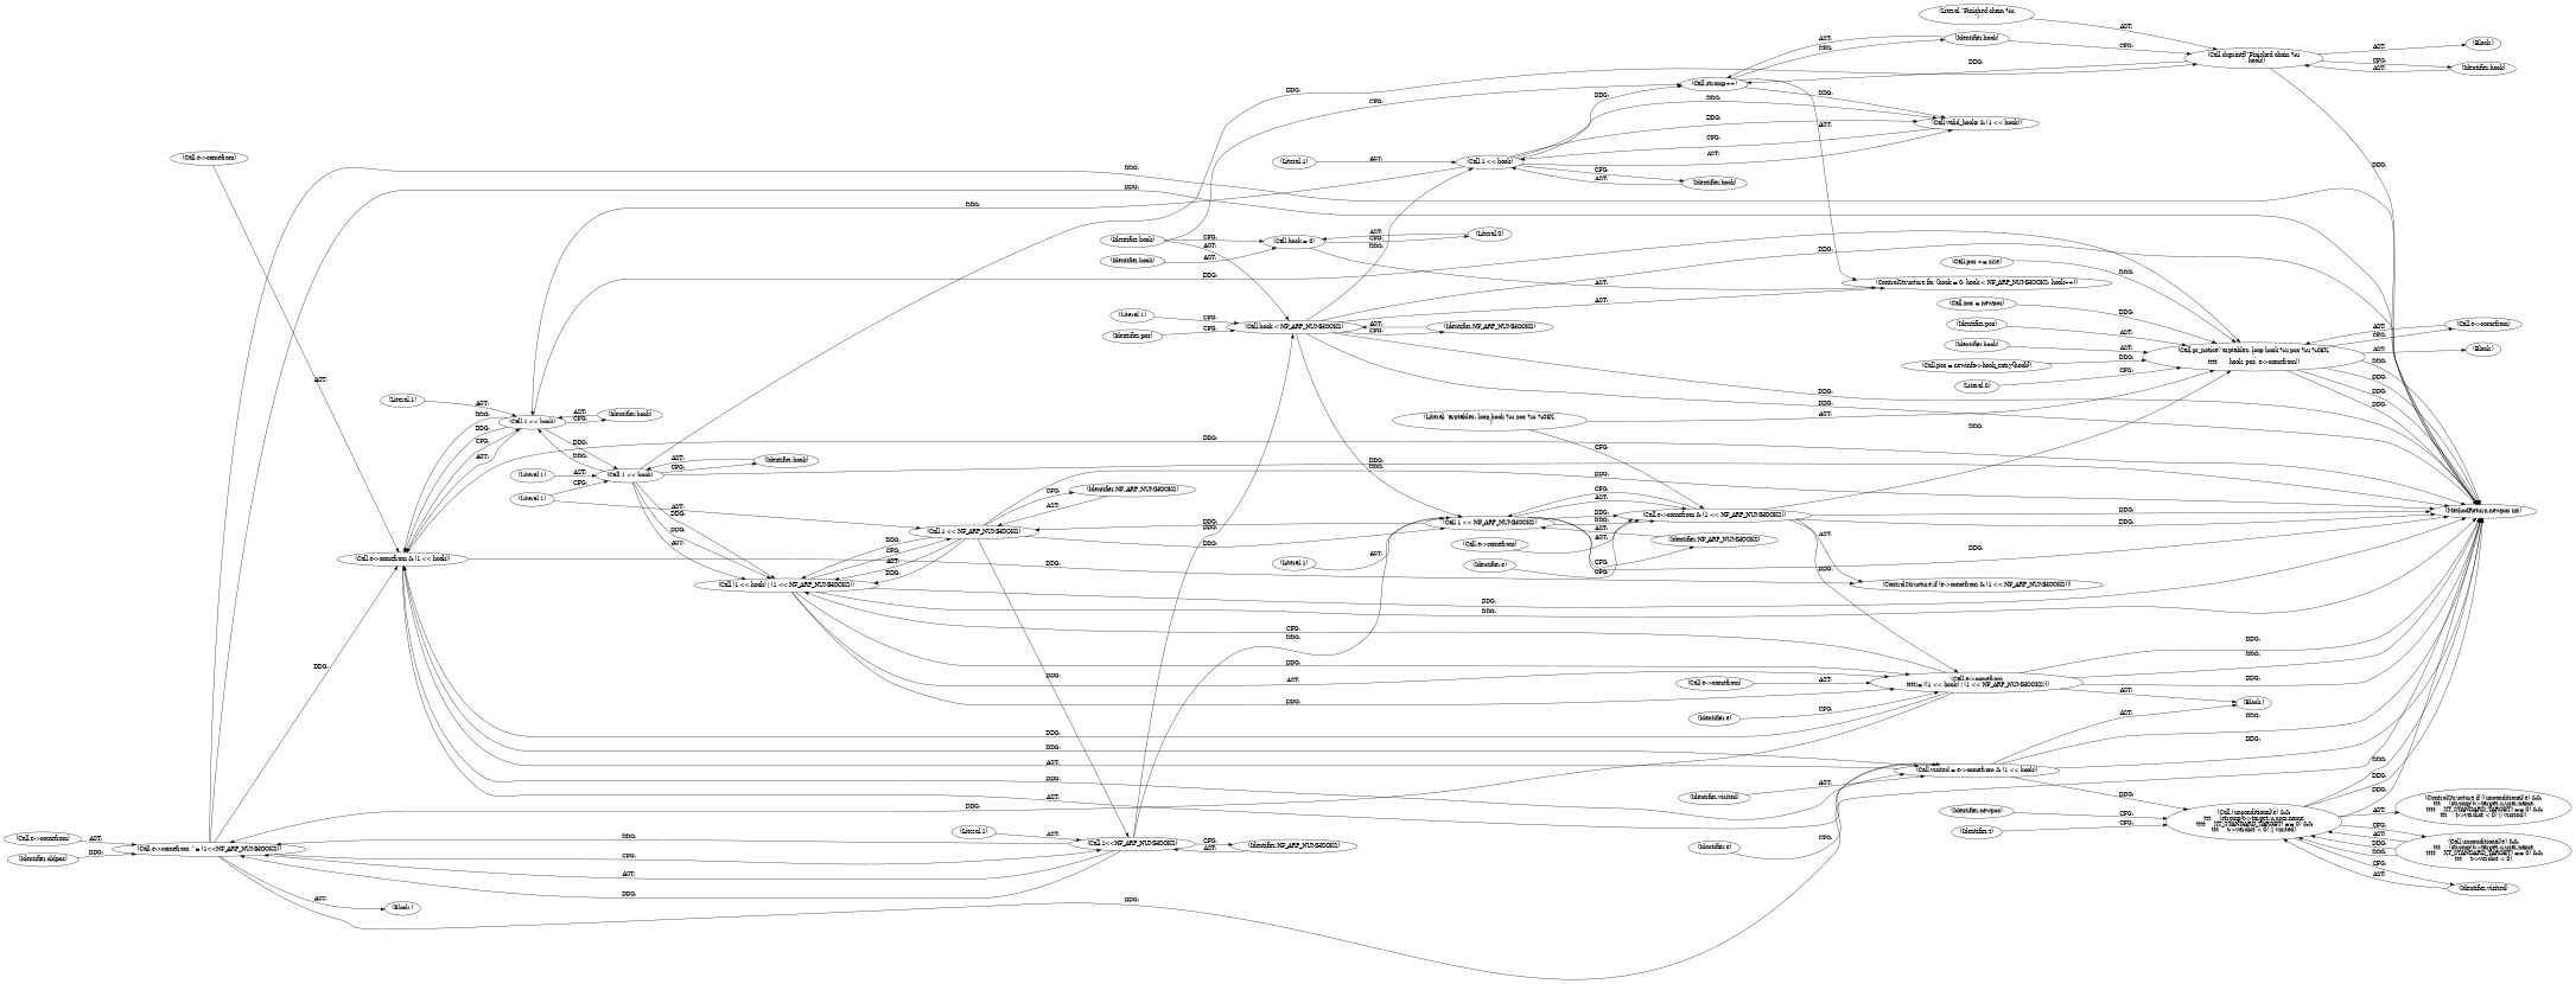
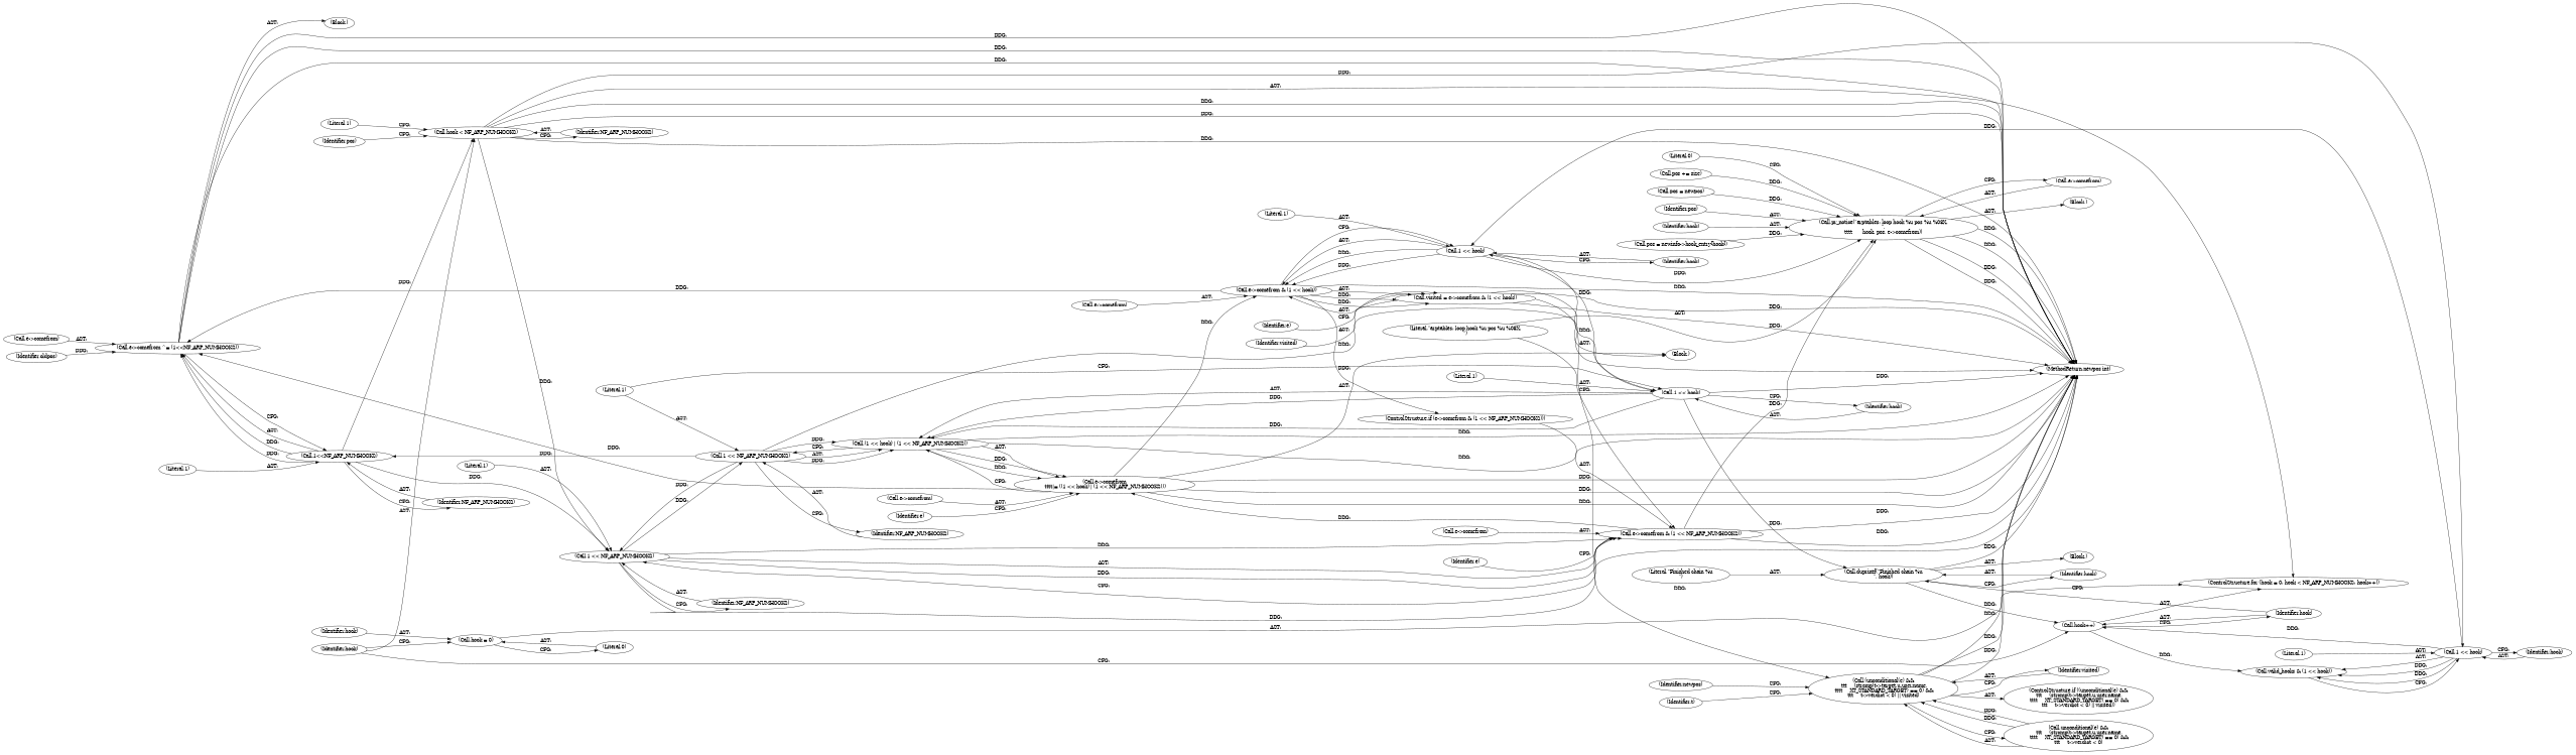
  digraph {
    rankdir=LR
    n1 [label="(Call,e->comefrom ^= (1<<NF_ARP_NUMHOOKS))"]
    n2 [label="(Call,e->comefrom & (1 << hook))"]
    n3 [label="(Call,1<<NF_ARP_NUMHOOKS)"]
    n4 [label="(MethodReturn,newpos int)"]
    n5 [label="(Block,)"]
    n6 [label="(ControlStructure,if (e->comefrom & (1 << NF_ARP_NUMHOOKS)))"]
    n7 [label="(Call,1 << hook)"]
    n8 [label="(Call,visited = e->comefrom & (1 << hook))"]
    n9 [label="(Call,1 << NF_ARP_NUMHOOKS)"]
    n10 [label="(Call,hook < NF_ARP_NUMHOOKS)"]
    n11 [label="(Identifier,NF_ARP_NUMHOOKS)"]
    n12 [label="(Call,e->comefrom\n \t\t\t\t|= ((1 << hook) | (1 << NF_ARP_NUMHOOKS)))"]
    n13 [label="(Call,(1 << hook) | (1 << NF_ARP_NUMHOOKS))"]
    n14 [label="(Block,)"]
    n15 [label="(Call,1 << NF_ARP_NUMHOOKS)"]
    n16 [label="(Call,e->comefrom & (1 << NF_ARP_NUMHOOKS))"]
    n17 [label="(Call,pr_notice(\"arptables: loop hook %u pos %u %08X.\n\",\n\t\t\t\t       hook, pos, e->comefrom))"]
    n18 [label="(Identifier,NF_ARP_NUMHOOKS)"]
    n19 [label="(Block,)"]
    n20 [label="(Call,e->comefrom)"]
    n21 [label="(Call,1 << hook)"]
    n22 [label="(Identifier,hook)"]
    n23 [label="(Call,(unconditional(e) &&\n \t\t\t     (strcmp(t->target.u.user.name,\n \t\t\t\t     XT_STANDARD_TARGET) == 0) &&\n\t\t\t     t->verdict < 0) || visited)"]
    n24 [label="(Call,1 << hook)"]
    n25 [label="(Identifier,NF_ARP_NUMHOOKS)"]
    n26 [label="(ControlStructure,for (hook = 0; hook < NF_ARP_NUMHOOKS; hook++))"]
    n27 [label="(Identifier,NF_ARP_NUMHOOKS)"]
-   n28 [label="(Call,strcmp++)"]
+   n28 [label="(Call,hook++)"]
    n29 [label="(Call,valid_hooks & (1 << hook))"]
    n30 [label="(Identifier,hook)"]
    n31 [label="(Identifier,hook)"]
    n32 [label="(Call,duprintf(\"Finished chain %u\n\", hook))"]
    n33 [label="(Block,)"]
    n34 [label="(Identifier,hook)"]
    n35 [label="(Identifier,hook)"]
    n36 [label="(Call,hook = 0)"]
    n37 [label="(Literal,0)"]
    n38 [label="(ControlStructure,if ((unconditional(e) &&\n \t\t\t     (strcmp(t->target.u.user.name,\n \t\t\t\t     XT_STANDARD_TARGET) == 0) &&\n\t\t\t     t->verdict < 0) || visited))"]
    n39 [label="(Call,unconditional(e) &&\n \t\t\t     (strcmp(t->target.u.user.name,\n \t\t\t\t     XT_STANDARD_TARGET) == 0) &&\n\t\t\t     t->verdict < 0)"]
    n40 [label="(Identifier,visited)"]
    n41 [label="(Literal,1)"]
    n42 [label="(Call,e->comefrom)"]
    n43 [label="(Literal,\"Finished chain %u\n\")"]
    n44 [label="(Identifier,newpos)"]
    n45 [label="(Call,e->comefrom)"]
    n46 [label="(Identifier,t)"]
    n47 [label="(Literal,0)"]
    n48 [label="(Call,pos += size)"]
    n49 [label="(Literal,1)"]
    n50 [label="(Call,pos = newpos)"]
    n51 [label="(Identifier,e)"]
    n52 [label="(Identifier,pos)"]
    n53 [label="(Literal,1)"]
    n54 [label="(Identifier,pos)"]
    n55 [label="(Identifier,e)"]
    n56 [label="(Literal,1)"]
    n57 [label="(Identifier,hook)"]
    n58 [label="(Identifier,hook)"]
    n59 [label="(Call,pos = newinfo->hook_entry[hook])"]
    n60 [label="(Literal,1)"]
    n61 [label="(Literal,\"arptables: loop hook %u pos %u %08X.\n\")"]
    n62 [label="(Literal,1)"]
    n63 [label="(Identifier,visited)"]
    n64 [label="(Call,e->comefrom)"]
    n65 [label="(Identifier,hook)"]
    n66 [label="(Identifier,e)"]
    n67 [label="(Call,e->comefrom)"]
    n68 [label="(Identifier,oldpos)"]
    n69 [label="(Literal,1)"]
-   n1 -> n2 [label="DDG: "]
+   n2 -> n1 [label="DDG: "]
    n1 -> n3 [label="CFG: "]
    n1 -> n4 [label="DDG: "]
    n1 -> n4 [label="DDG: "]
    n1 -> n4 [label="DDG: "]
    n1 -> n5 [label="AST: "]
    n2 -> n4 [label="DDG: "]
    n2 -> n6 [label="DDG: "]
    n2 -> n7 [label="CFG: "]
    n2 -> n8 [label="AST: "]
    n2 -> n8 [label="DDG: "]
    n2 -> n8 [label="DDG: "]
    n3 -> n1 [label="AST: "]
    n3 -> n1 [label="DDG: "]
    n3 -> n1 [label="DDG: "]
    n3 -> n9 [label="DDG: "]
    n3 -> n10 [label="DDG: "]
    n3 -> n11 [label="CFG: "]
    n7 -> n2 [label="AST: "]
    n7 -> n2 [label="DDG: "]
    n7 -> n2 [label="DDG: "]
    n7 -> n17 [label="DDG: "]
    n7 -> n21 [label="DDG: "]
    n7 -> n22 [label="CFG: "]
    n8 -> n2 [label="AST: "]
    n8 -> n4 [label="DDG: "]
    n8 -> n4 [label="DDG: "]
    n8 -> n14 [label="AST: "]
    n8 -> n23 [label="DDG: "]
    n9 -> n4 [label="DDG: "]
    n9 -> n15 [label="DDG: "]
    n9 -> n16 [label="AST: "]
    n9 -> n16 [label="DDG: "]
    n9 -> n16 [label="DDG: "]
    n9 -> n18 [label="CFG: "]
    n10 -> n4 [label="DDG: "]
    n10 -> n4 [label="DDG: "]
    n10 -> n4 [label="DDG: "]
    n10 -> n9 [label="DDG: "]
    n10 -> n24 [label="DDG: "]
    n10 -> n25 [label="CFG: "]
    n10 -> n26 [label="AST: "]
    n11 -> n3 [label="AST: "]
    n12 -> n1 [label="DDG: "]
    n12 -> n2 [label="DDG: "]
    n12 -> n4 [label="DDG: "]
    n12 -> n4 [label="DDG: "]
    n12 -> n4 [label="DDG: "]
    n12 -> n13 [label="CFG: "]
    n12 -> n14 [label="AST: "]
    n13 -> n4 [label="DDG: "]
    n13 -> n4 [label="DDG: "]
    n13 -> n12 [label="AST: "]
    n13 -> n12 [label="DDG: "]
    n13 -> n12 [label="DDG: "]
    n13 -> n15 [label="CFG: "]
    n15 -> n3 [label="DDG: "]
    n15 -> n4 [label="DDG: "]
    n15 -> n9 [label="DDG: "]
    n15 -> n13 [label="AST: "]
    n15 -> n13 [label="DDG: "]
    n15 -> n13 [label="DDG: "]
    n15 -> n27 [label="CFG: "]
    n16 -> n4 [label="DDG: "]
    n16 -> n4 [label="DDG: "]
-   n16 -> n6 [label="AST: "]
+   n6 -> n16 [label="AST: "]
    n16 -> n9 [label="CFG: "]
    n16 -> n12 [label="DDG: "]
    n16 -> n17 [label="DDG: "]
    n17 -> n4 [label="DDG: "]
    n17 -> n4 [label="DDG: "]
    n17 -> n4 [label="DDG: "]
    n17 -> n4 [label="DDG: "]
    n17 -> n19 [label="AST: "]
    n17 -> n20 [label="CFG: "]
    n18 -> n9 [label="AST: "]
    n20 -> n17 [label="AST: "]
    n21 -> n4 [label="DDG: "]
    n21 -> n7 [label="DDG: "]
    n21 -> n13 [label="AST: "]
    n21 -> n13 [label="DDG: "]
    n21 -> n13 [label="DDG: "]
    n21 -> n32 [label="DDG: "]
    n21 -> n35 [label="CFG: "]
    n22 -> n7 [label="AST: "]
    n23 -> n4 [label="DDG: "]
    n23 -> n4 [label="DDG: "]
    n23 -> n4 [label="DDG: "]
    n23 -> n38 [label="AST: "]
    n23 -> n39 [label="CFG: "]
    n23 -> n40 [label="CFG: "]
    n24 -> n7 [label="DDG: "]
    n24 -> n28 [label="DDG: "]
    n24 -> n29 [label="AST: "]
    n24 -> n29 [label="DDG: "]
    n24 -> n29 [label="DDG: "]
    n24 -> n30 [label="CFG: "]
    n25 -> n10 [label="AST: "]
    n27 -> n15 [label="AST: "]
    n28 -> n26 [label="AST: "]
    n28 -> n29 [label="DDG: "]
    n28 -> n31 [label="CFG: "]
    n29 -> n24 [label="CFG: "]
    n30 -> n24 [label="AST: "]
    n31 -> n28 [label="AST: "]
    n31 -> n32 [label="CFG: "]
    n32 -> n4 [label="DDG: "]
    n32 -> n28 [label="DDG: "]
    n32 -> n33 [label="AST: "]
    n32 -> n34 [label="CFG: "]
    n34 -> n32 [label="AST: "]
    n35 -> n21 [label="AST: "]
    n36 -> n26 [label="AST: "]
    n36 -> n37 [label="CFG: "]
    n37 -> n36 [label="AST: "]
    n39 -> n23 [label="AST: "]
    n39 -> n23 [label="DDG: "]
    n39 -> n23 [label="DDG: "]
    n40 -> n23 [label="AST: "]
    n41 -> n10 [label="CFG: "]
    n42 -> n12 [label="AST: "]
    n43 -> n32 [label="AST: "]
    n44 -> n23 [label="CFG: "]
    n45 -> n16 [label="AST: "]
    n46 -> n23 [label="CFG: "]
    n47 -> n17 [label="CFG: "]
    n48 -> n17 [label="DDG: "]
    n49 -> n24 [label="AST: "]
    n50 -> n17 [label="DDG: "]
    n51 -> n12 [label="CFG: "]
    n52 -> n17 [label="AST: "]
    n53 -> n9 [label="AST: "]
    n54 -> n10 [label="CFG: "]
    n55 -> n16 [label="CFG: "]
    n56 -> n7 [label="AST: "]
    n57 -> n36 [label="AST: "]
    n58 -> n17 [label="AST: "]
    n59 -> n17 [label="DDG: "]
    n60 -> n21 [label="AST: "]
    n61 -> n16 [label="CFG: "]
    n61 -> n17 [label="AST: "]
    n62 -> n15 [label="AST: "]
    n62 -> n21 [label="CFG: "]
    n63 -> n8 [label="AST: "]
    n64 -> n1 [label="AST: "]
    n65 -> n10 [label="AST: "]
    n65 -> n28 [label="CFG: "]
    n65 -> n36 [label="CFG: "]
    n66 -> n8 [label="CFG: "]
    n67 -> n2 [label="AST: "]
    n68 -> n1 [label="DDG: "]
    n69 -> n3 [label="AST: "]
  }
